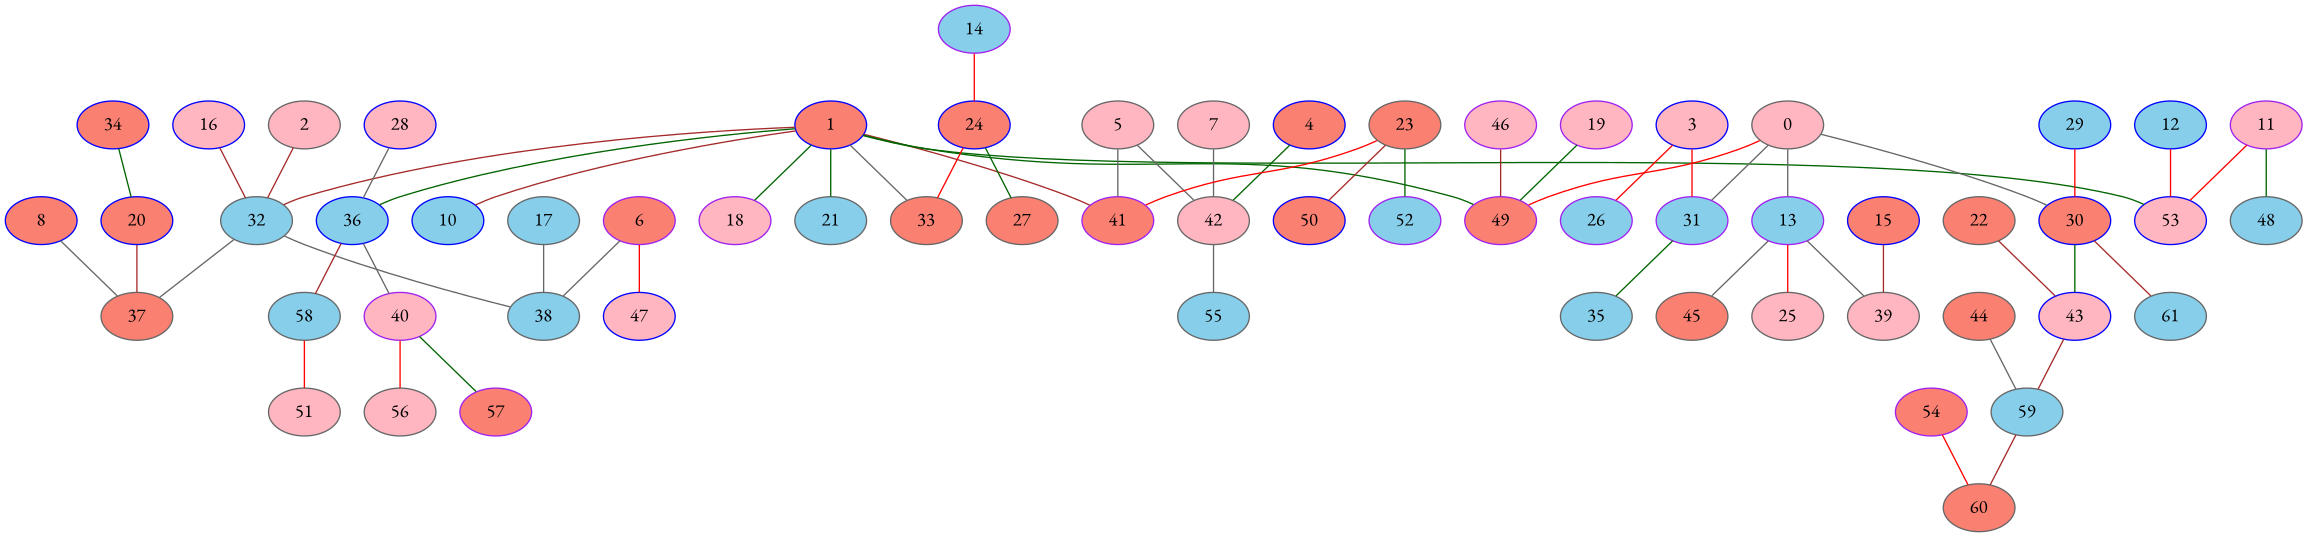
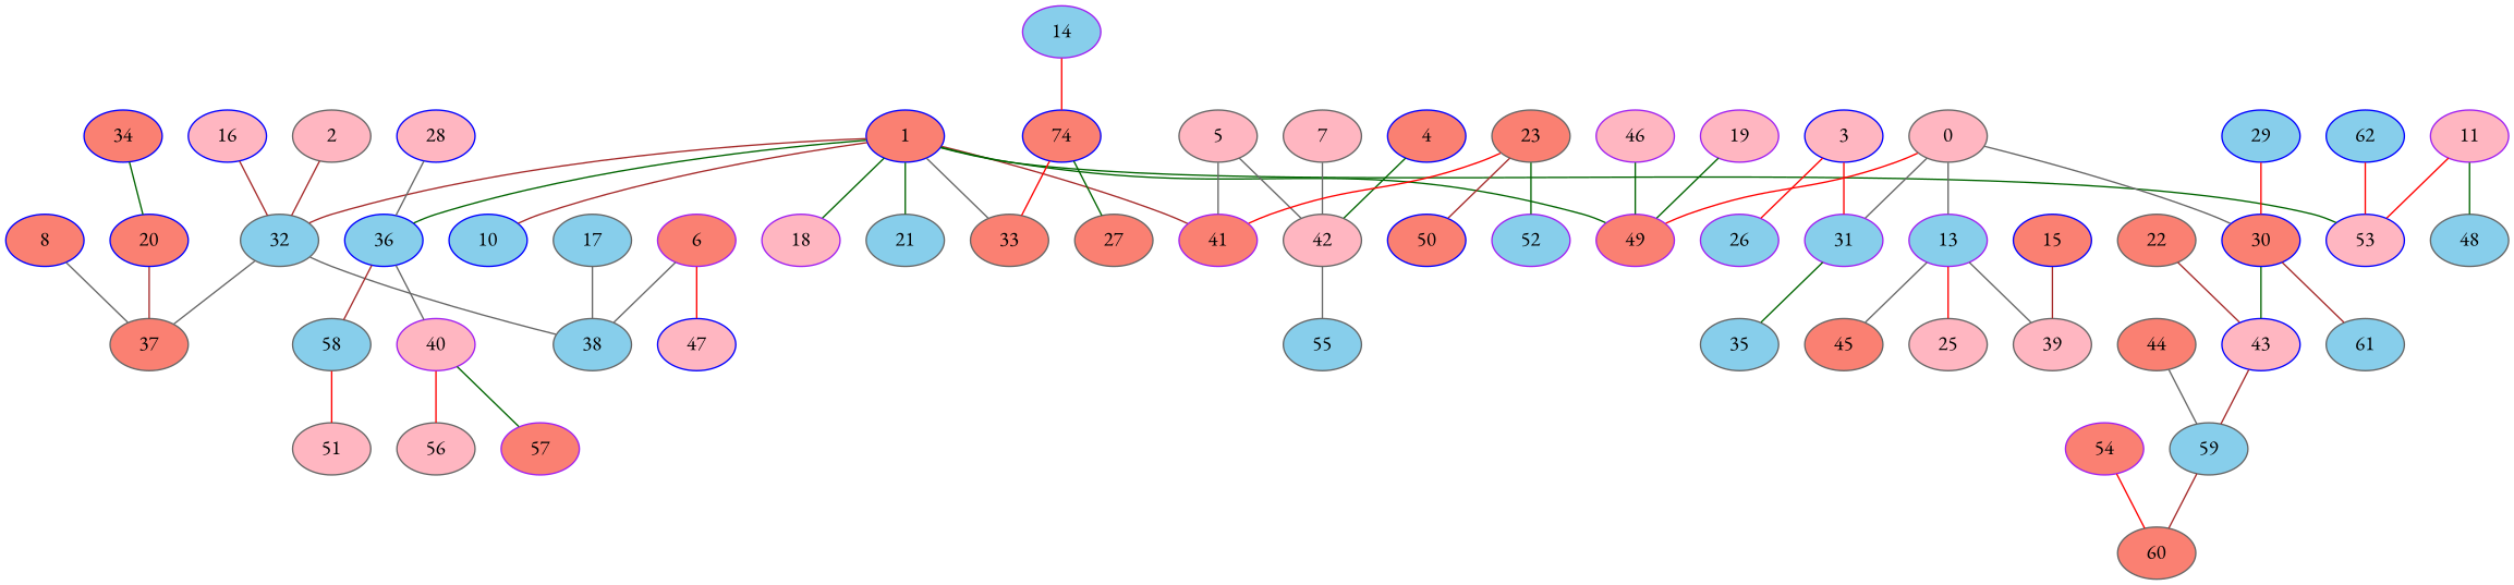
  graph {
    fontname="EB Garamond"
    node [color=gray40 fillcolor=salmon fontname="EB Garamond" style=filled]
    edge [color=gray40 fontname="EB Garamond" weight=1.0]
    1 [color=blue]
    10 [color=blue fillcolor=skyblue]
    18 [color=purple fillcolor=lightpink]
    21 [fillcolor=skyblue]
    32 [fillcolor=skyblue]
    33
    36 [color=blue fillcolor=skyblue]
    41 [color=purple]
    49 [color=purple]
    53 [color=blue fillcolor=lightpink]
    38 [fillcolor=skyblue]
    37
    40 [color=purple fillcolor=lightpink]
    58 [fillcolor=skyblue]
    2 [fillcolor=lightpink]
    3 [color=blue fillcolor=lightpink]
    26 [color=purple fillcolor=skyblue]
    31 [color=purple fillcolor=skyblue]
    35 [fillcolor=skyblue]
    4 [color=blue]
    42 [fillcolor=lightpink]
    55 [fillcolor=skyblue]
    5 [fillcolor=lightpink]
    6 [color=purple]
    47 [color=blue fillcolor=lightpink]
    7 [fillcolor=lightpink]
    8 [color=blue]
    n28 [fillcolor=lightpink label=0]
    13 [color=purple fillcolor=skyblue]
    30 [color=blue]
    25 [fillcolor=lightpink]
    39 [fillcolor=lightpink]
    45
    43 [color=blue fillcolor=lightpink]
    61 [fillcolor=skyblue]
    11 [color=purple fillcolor=lightpink]
    48 [fillcolor=skyblue]
-   12 [color=blue fillcolor=skyblue]
+   12 [color=blue fillcolor=skyblue label=62]
    14 [color=purple fillcolor=skyblue]
-   24 [color=blue]
+   24 [color=blue label=74]
    27
    15 [color=blue]
    16 [color=blue fillcolor=lightpink]
    17 [fillcolor=skyblue]
    19 [color=purple fillcolor=lightpink]
    20 [color=blue]
    22
    59 [fillcolor=skyblue]
    23
    50 [color=blue]
    52 [color=purple fillcolor=skyblue]
    28 [color=blue fillcolor=lightpink]
    29 [color=blue fillcolor=skyblue]
    34 [color=blue]
    56 [fillcolor=lightpink]
    57 [color=purple]
    51 [fillcolor=lightpink]
    60
    44
    46 [color=purple fillcolor=lightpink]
    54 [color=purple]
    1 -- 10 [color=brown]
    1 -- 18 [color=darkgreen]
    1 -- 21 [color=darkgreen]
    1 -- 32 [color=brown]
    1 -- 33
    1 -- 36 [color=darkgreen]
    1 -- 41 [color=brown]
    1 -- 49 [color=darkgreen]
    1 -- 53 [color=darkgreen]
    32 -- 38
    32 -- 37
    36 -- 40
    36 -- 58 [color=brown]
    40 -- 56 [color=red]
    40 -- 57 [color=darkgreen]
    58 -- 51 [color=red]
    2 -- 32 [color=brown]
    3 -- 26 [color=red]
    3 -- 31 [color=red]
    31 -- 35 [color=darkgreen]
    4 -- 42 [color=darkgreen]
    42 -- 55
    5 -- 41
    5 -- 42
    6 -- 38
    6 -- 47 [color=red]
    7 -- 42
    8 -- 37
    n28 -- 49 [color=red]
    n28 -- 31
    n28 -- 13
    n28 -- 30
    13 -- 25 [color=red]
    13 -- 39
    13 -- 45
    30 -- 43 [color=darkgreen]
    30 -- 61 [color=brown]
    43 -- 59 [color=brown]
    11 -- 53 [color=red]
    11 -- 48 [color=darkgreen]
    12 -- 53 [color=red]
    14 -- 24 [color=red]
    24 -- 33 [color=red]
    24 -- 27 [color=darkgreen]
    15 -- 39 [color=brown]
    16 -- 32 [color=brown]
    17 -- 38
    19 -- 49 [color=darkgreen]
    20 -- 37 [color=brown]
    22 -- 43 [color=brown]
    59 -- 60 [color=brown]
    23 -- 41 [color=red]
    23 -- 50 [color=brown]
    23 -- 52 [color=darkgreen]
    28 -- 36
    29 -- 30 [color=red]
    34 -- 20 [color=darkgreen]
    44 -- 59
-   46 -- 49 [color=brown]
+   46 -- 49 [color=darkgreen]
    54 -- 60 [color=red]
  }
